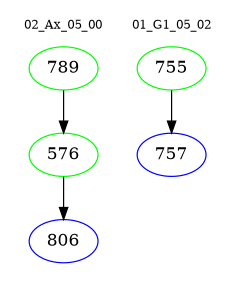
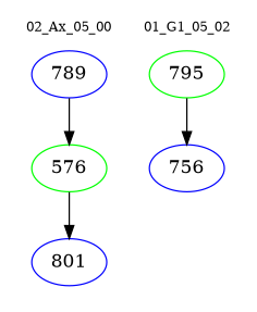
  digraph {
    node [color=green]
    edge [color=black]
-   n1 [label=789]
+   n1 [color=blue label=789]
    n2 [label=576]
-   n3 [color=blue label=806]
-   n4 [label=755]
-   n5 [color=blue label=757]
+   n3 [color=blue label=801]
+   n4 [label=795]
+   n5 [color=blue label=756]
    subgraph cluster_1 {
      color=white
      fontsize=10
      label="02_Ax_05_00"
      n1
      n2
      n3
    }
    subgraph cluster_2 {
      color=white
      fontsize=10
      label="01_G1_05_02"
      n4
      n5
    }
    n1 -> n2
    n2 -> n3
    n4 -> n5
  }
